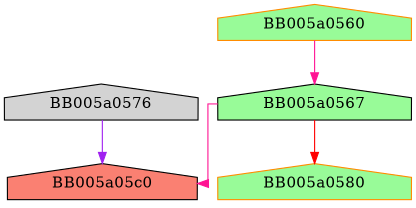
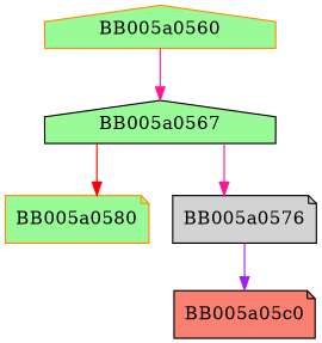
  digraph {
    splines=ortho
    node [color=black fillcolor=palegreen shape=house style=filled]
    edge [color=deeppink]
    BB005a0560 [color=darkorange]
    n2 [label=BB005a0567]
-   BB005a05c0 [fillcolor=salmon]
-   BB005a0580 [color=darkorange]
-   BB005a0576 [fillcolor=lightgrey]
+   BB005a05c0 [fillcolor=salmon shape=note]
+   BB005a0580 [color=darkorange shape=note]
+   BB005a0576 [fillcolor=lightgrey shape=note]
    BB005a0560 -> n2
    n2 -> BB005a0580 [color=red]
-   n2 -> BB005a05c0
+   n2 -> BB005a0576
    BB005a0576 -> BB005a05c0 [color=purple]
  }
